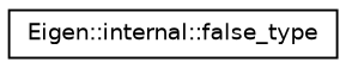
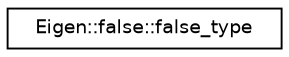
  digraph {
    rankdir=LR
-   n1 [color=black fillcolor=white fontname=Helvetica fontsize=10 height=0.2 label="Eigen::internal::false_type" shape=record style=filled width=0.4]
+   n1 [color=black fillcolor=white fontname=Helvetica fontsize=10 height=0.2 label="Eigen::false::false_type" shape=record style=filled width=0.4]
  }
